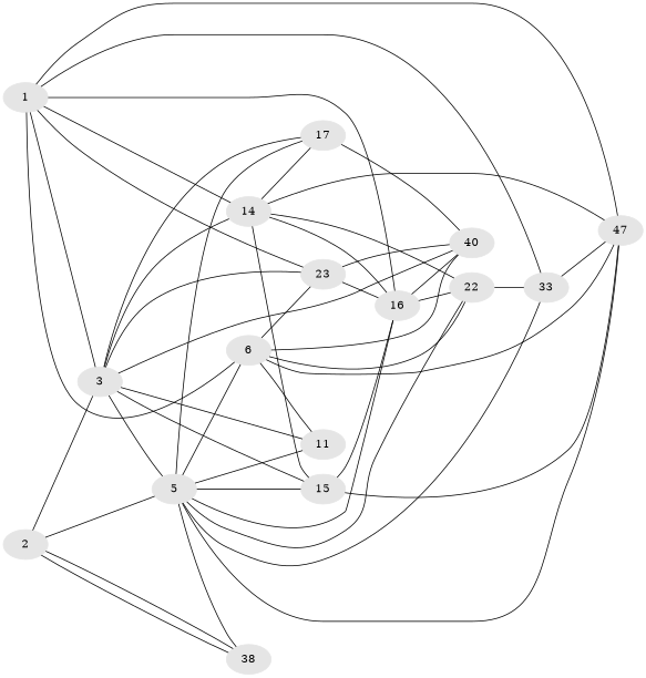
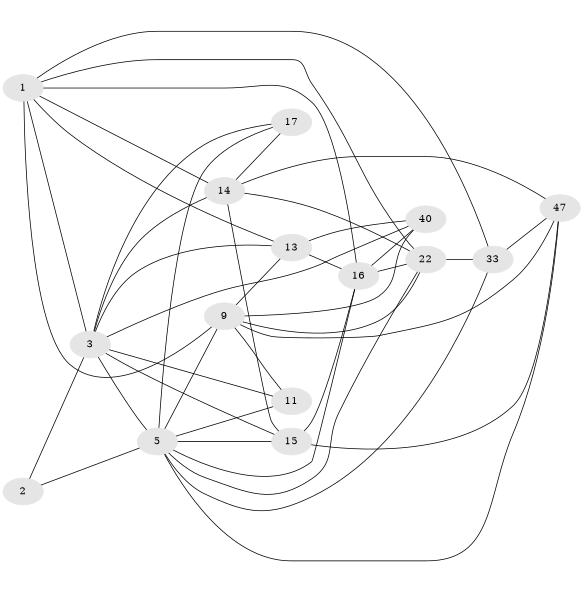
  graph {
    rankdir=LR
    node [color=gray90 style=filled]
    1 [super="+8+32+23"]
    3 [super="+4+29+50+19"]
-   9 [super="+44+10+55+41" label=6]
-   13 [super="+31+37" label=23]
+   9 [super="+44+10+55+41"]
+   13 [super="+31+37"]
    14 [super="+18+49"]
    16 [super="+28+25"]
    33 [super="+43"]
    47 [super="+51+57+52"]
    5 [super="+30+26+20+36"]
    11 [super="+21"]
    15 [super="+24"]
    17
    40 [super="+54"]
    22 [super="+46"]
    2 [super="+42"]
-   38
    1 -- 3 [weight=3]
    1 -- 9 [weight=3]
    1 -- 13
    1 -- 14
    1 -- 16 [weight=2]
    1 -- 33
-   1 -- 47 [weight=3]
+   1 -- 22 [weight=3]
    3 -- 13
    3 -- 14
    3 -- 5 [weight=3]
    3 -- 11 [weight=2]
    3 -- 15
    3 -- 17
    3 -- 40
    9 -- 13 [weight=3]
    9 -- 47
    9 -- 11
    9 -- 40
    9 -- 22
    13 -- 16
    13 -- 40
-   14 -- 16 [weight=2]
    14 -- 47
    14 -- 15
    14 -- 17
    14 -- 22
    16 -- 40
    16 -- 22
    33 -- 47
    5 -- 9 [weight=2]
    5 -- 16
    5 -- 33
    5 -- 47
    5 -- 11
    5 -- 15 [weight=2]
    5 -- 17
    5 -- 22
-   5 -- 38
    15 -- 16 [weight=2]
    15 -- 47
-   17 -- 40
    22 -- 33 [weight=2]
    2 -- 3 [weight=2]
    2 -- 5
-   2 -- 38 [weight=2]
-   2 -- 38
  }
